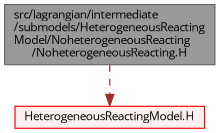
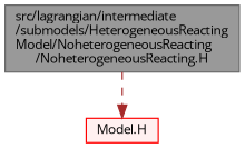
  digraph {
    fontname="Open Sans"
    node [fontname="Open Sans" fontsize=10 shape=box style=filled]
    n1 [color=gray40 fillcolor=grey60 fontcolor=black height=0.2 label="src/lagrangian/intermediate\l/submodels/HeterogeneousReacting\lModel/NoheterogeneousReacting\l/NoheterogeneousReacting.H" width=0.4]
-   n2 [color=red fillcolor="#FFF0F0" height=0.2 label="HeterogeneousReactingModel.H" width=0.4]
+   n2 [color=red fillcolor="#FFF0F0" height=0.2 label="Model.H" width=0.4]
    n1 -> n2 [color=brown fontname="Open Sans" fontsize=10 labelfontname=Helvetica labelfontsize=10 style=dashed]
  }
